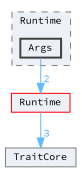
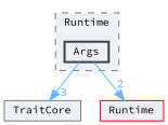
  digraph {
    compound=true
    fontname="Source Code Pro"
    node [fillcolor="#edf0f7" fontname="Source Code Pro" fontsize=10 shape=box style=filled]
    edge [color=steelblue1 fontcolor=steelblue1 fontname="Source Code Pro" fontsize=10 labeldistance=1.5 labelfontname=Helvetica labelfontsize=10]
    n1 [color=grey25 height=0.2 label=Args style="filled,bold" width=0.4]
    n2 [color=grey50 height=0.2 label=TraitCore width=0.4]
    n3 [color=red height=0.2 label=Runtime width=0.4]
    subgraph cluster_1 {
      bgcolor="#edf0f7"
      fontsize=10
      label=Runtime
      pencolor=grey50
      style="filled,dashed"
      n1
    }
-   n3 -> n2 [headlabel=3]
+   n1 -> n2 [headlabel=3]
    n1 -> n3 [headlabel=2]
  }
